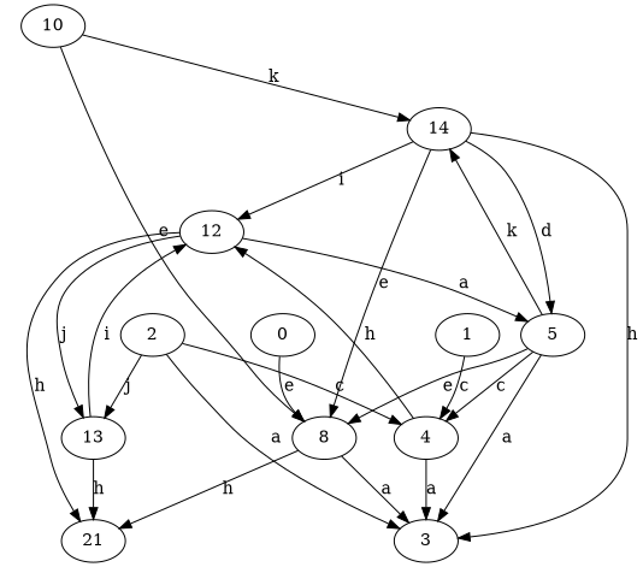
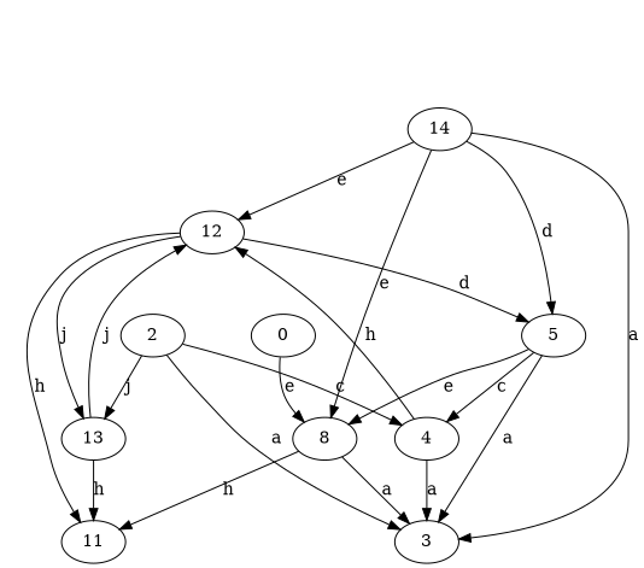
  strict digraph {
    0
    8
    3
-   11 [label=21]
+   11
    14
    12
    5
-   1
    4
-   10
    2
    13
    0 -> 8 [label=e]
    8 -> 3 [label=a]
    8 -> 11 [label=h]
    14 -> 8 [label=e]
-   14 -> 3 [label=h]
-   14 -> 12 [label=i]
+   14 -> 3 [label=a]
+   14 -> 12 [label=e]
    14 -> 5 [label=d]
    12 -> 11 [label=h]
-   12 -> 5 [label=a]
+   12 -> 5 [label=d]
    12 -> 13 [label=j]
    5 -> 8 [label=e]
    5 -> 3 [label=a]
-   5 -> 14 [label=k]
    5 -> 4 [label=c]
-   1 -> 4 [label=c]
    4 -> 3 [label=a]
    4 -> 12 [label=h]
-   10 -> 8 [label=e]
-   10 -> 14 [label=k]
    2 -> 3 [label=a]
    2 -> 4 [label=c]
    2 -> 13 [label=j]
    13 -> 11 [label=h]
-   13 -> 12 [label=i]
+   13 -> 12 [label=j]
  }
